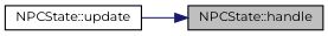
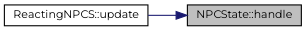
  digraph {
    rankdir=RL
    fontname=Montserrat
    node [color=black fontname=Montserrat fontsize=10 shape=record style=filled]
    n1 [fillcolor=grey75 fontcolor=black height=0.2 label="NPCState::handle" width=0.4]
-   n2 [fillcolor=white height=0.2 label="NPCState::update" width=0.4]
+   n2 [fillcolor=white height=0.2 label="ReactingNPCS::update" width=0.4]
    n1 -> n2 [color=midnightblue dir=back fontname=Montserrat fontsize=10 labelfontname=Helvetica labelfontsize=10 style=solid]
  }
